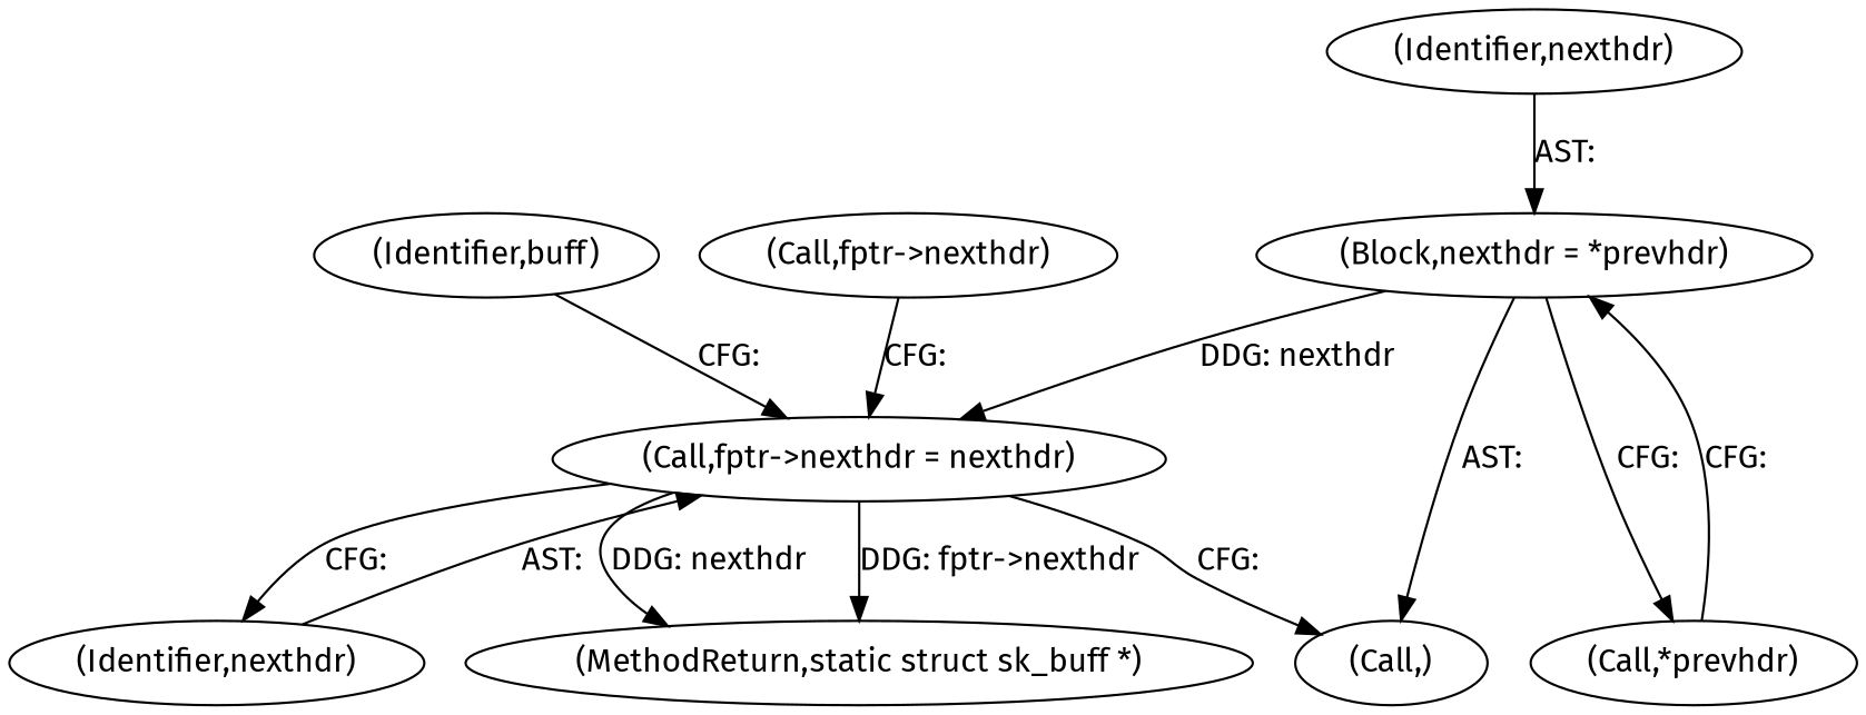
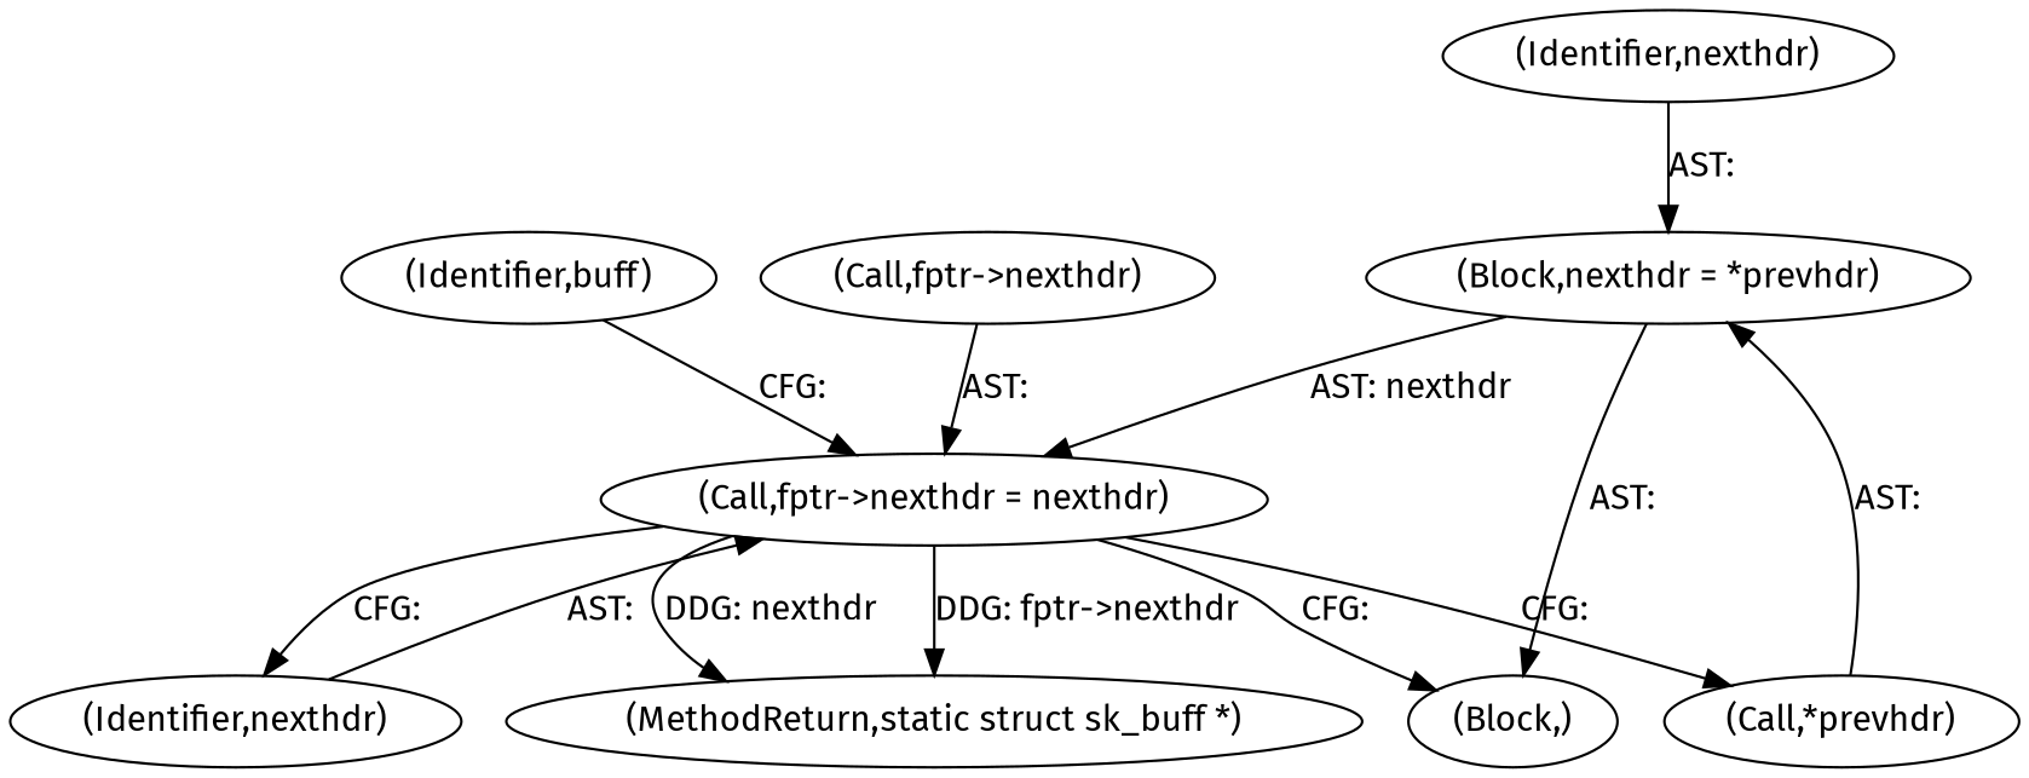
  digraph {
    fontname="Fira Sans"
    node [fontname="Fira Sans"]
    edge [fontname="Fira Sans"]
    n1 [label="(Block,nexthdr = *prevhdr)"]
    n2 [label="(Call,fptr->nexthdr = nexthdr)"]
-   n3 [label="(Call,)"]
+   n3 [label="(Block,)"]
    n4 [label="(Call,*prevhdr)"]
    n5 [label="(MethodReturn,static struct sk_buff *)"]
    n6 [label="(Identifier,nexthdr)"]
    n7 [label="(Identifier,buff)"]
    n8 [label="(Identifier,nexthdr)"]
    n9 [label="(Call,fptr->nexthdr)"]
-   n1 -> n2 [label="DDG: nexthdr"]
+   n1 -> n2 [label="AST: nexthdr"]
    n1 -> n3 [label="AST: "]
-   n1 -> n4 [label="CFG: "]
+   n2 -> n4 [label="CFG: "]
    n2 -> n3 [label="CFG: "]
    n2 -> n5 [label="DDG: nexthdr"]
    n2 -> n5 [label="DDG: fptr->nexthdr"]
    n2 -> n6 [label="CFG: "]
-   n4 -> n1 [label="CFG: "]
+   n4 -> n1 [label="AST: "]
    n6 -> n2 [label="AST: "]
    n7 -> n2 [label="CFG: "]
    n8 -> n1 [label="AST: "]
-   n9 -> n2 [label="CFG: "]
+   n9 -> n2 [label="AST: "]
  }
